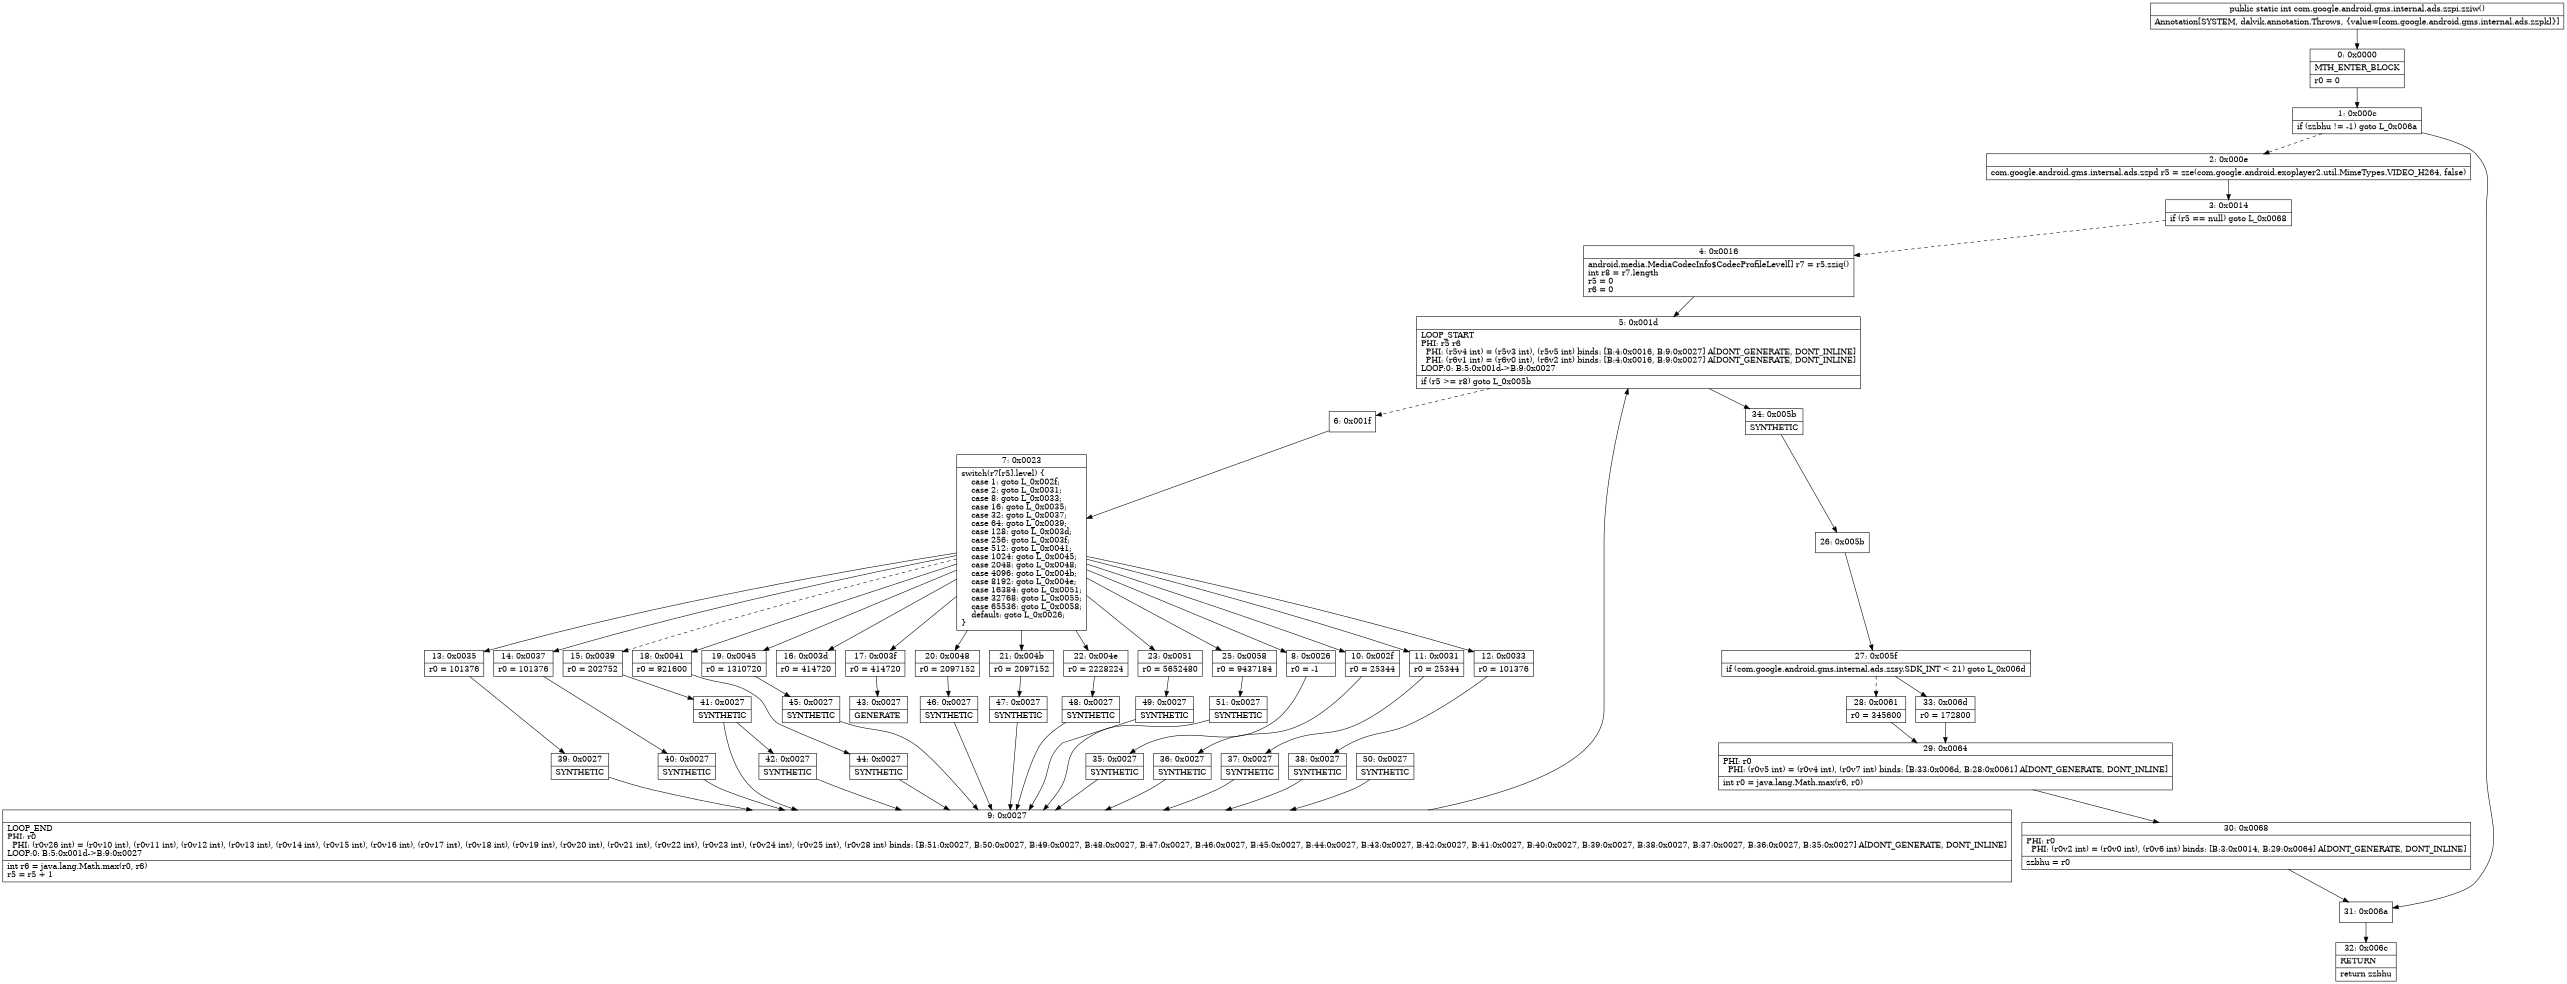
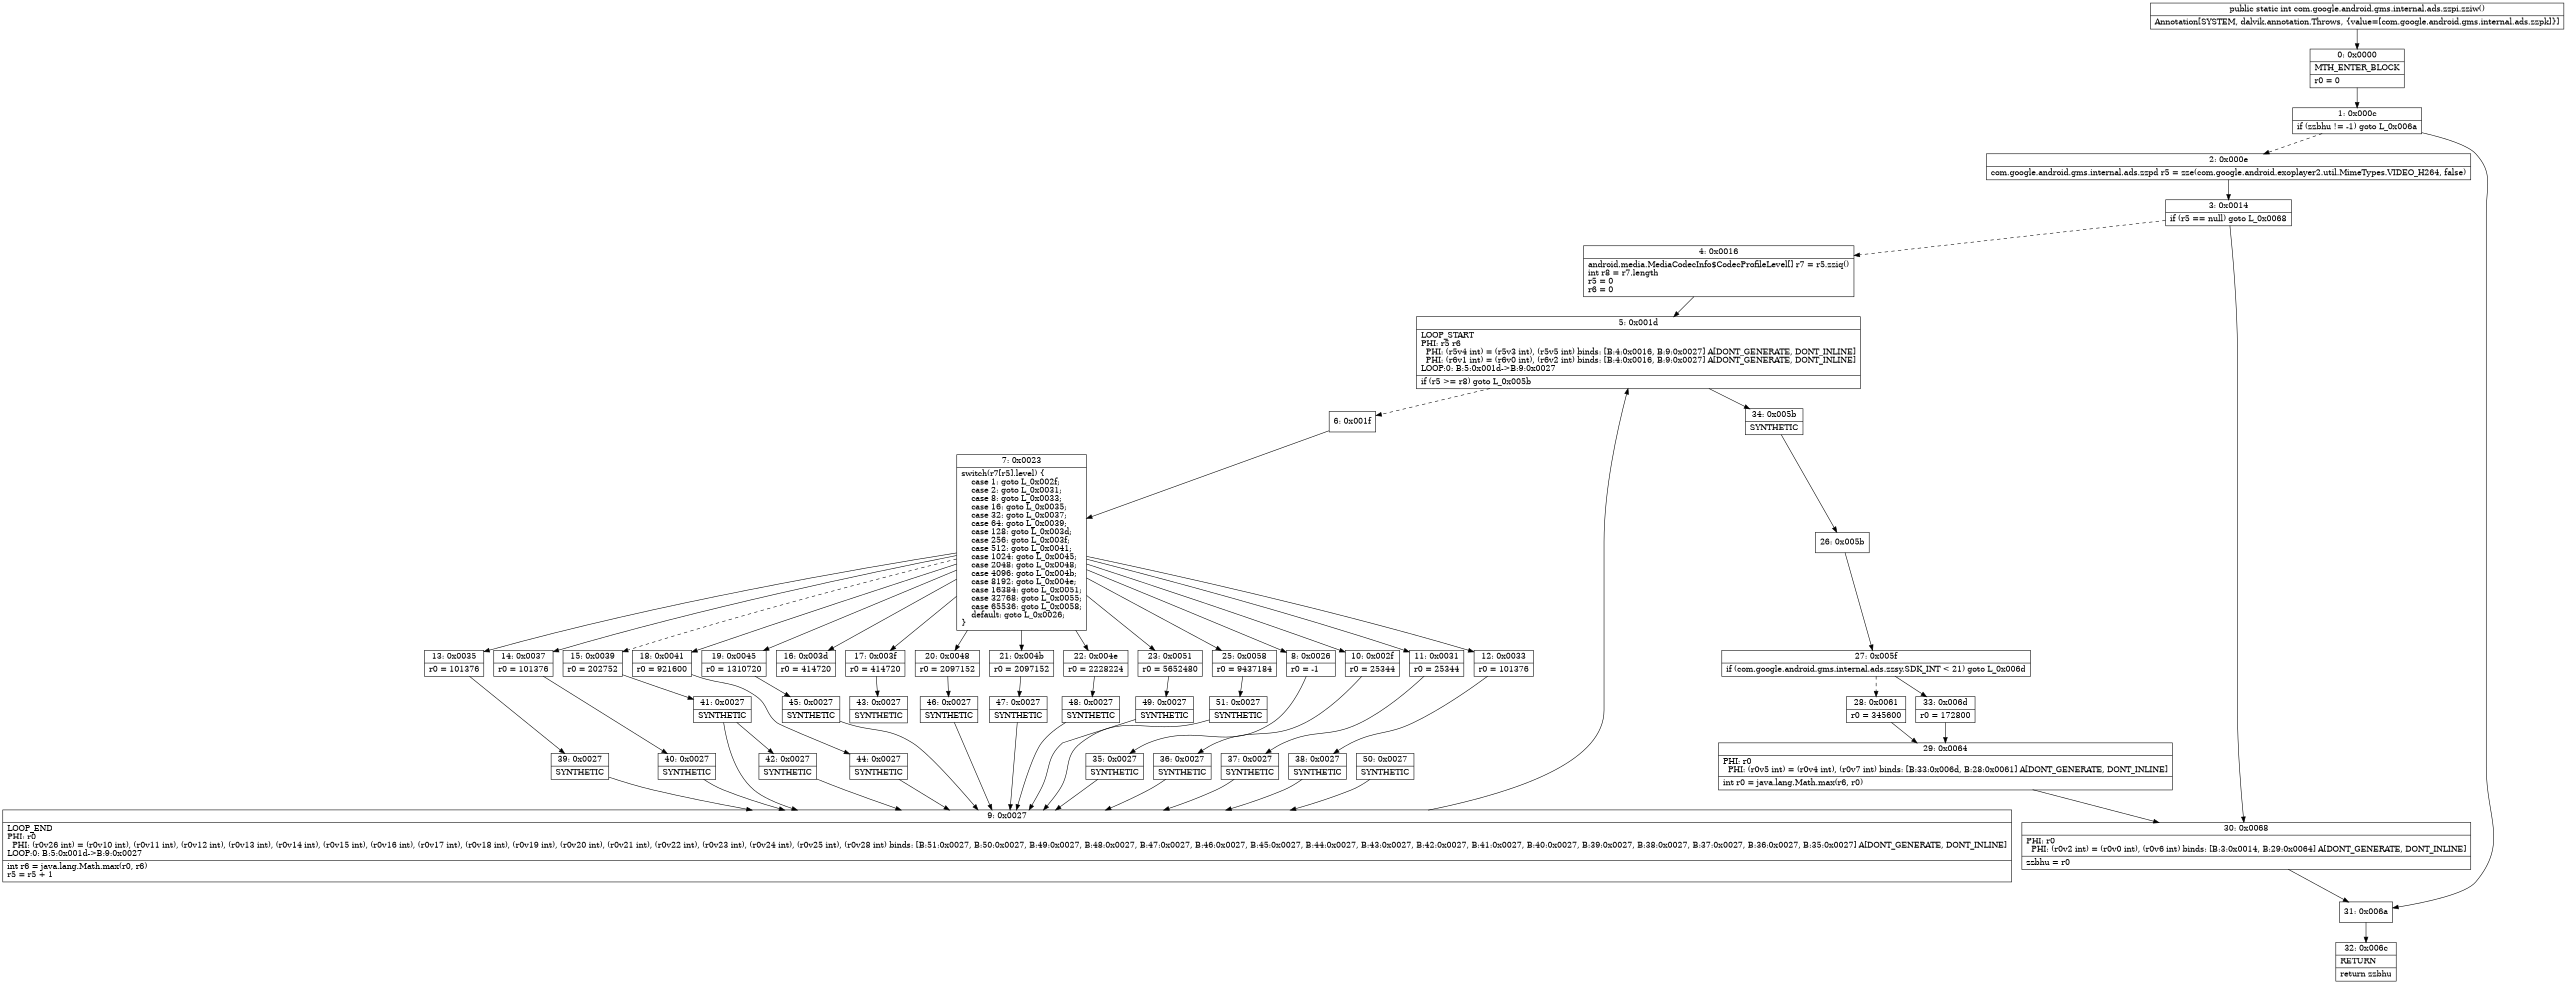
  digraph {
    node [shape=record]
    n1 [label="{0\:\ 0x0000|MTH_ENTER_BLOCK\l|r0 = 0\l}"]
    n2 [label="{1\:\ 0x000c|if (zzbhu != \-1) goto L_0x006a\l}"]
    n3 [label="{2\:\ 0x000e|com.google.android.gms.internal.ads.zzpd r5 = zze(com.google.android.exoplayer2.util.MimeTypes.VIDEO_H264, false)\l}"]
    n4 [label="{31\:\ 0x006a}"]
    n5 [label="{3\:\ 0x0014|if (r5 == null) goto L_0x0068\l}"]
    n6 [label="{32\:\ 0x006c|RETURN\l|return zzbhu\l}"]
    n7 [label="{4\:\ 0x0016|android.media.MediaCodecInfo$CodecProfileLevel[] r7 = r5.zziq()\lint r8 = r7.length\lr5 = 0\lr6 = 0\l}"]
    n8 [label="{30\:\ 0x0068|PHI: r0 \l  PHI: (r0v2 int) = (r0v0 int), (r0v6 int) binds: [B:3:0x0014, B:29:0x0064] A[DONT_GENERATE, DONT_INLINE]\l|zzbhu = r0\l}"]
    n9 [label="{5\:\ 0x001d|LOOP_START\lPHI: r5 r6 \l  PHI: (r5v4 int) = (r5v3 int), (r5v5 int) binds: [B:4:0x0016, B:9:0x0027] A[DONT_GENERATE, DONT_INLINE]\l  PHI: (r6v1 int) = (r6v0 int), (r6v2 int) binds: [B:4:0x0016, B:9:0x0027] A[DONT_GENERATE, DONT_INLINE]\lLOOP:0: B:5:0x001d\-\>B:9:0x0027\l|if (r5 \>= r8) goto L_0x005b\l}"]
    n10 [label="{6\:\ 0x001f}"]
    n11 [label="{34\:\ 0x005b|SYNTHETIC\l}"]
    n12 [label="{7\:\ 0x0023|switch(r7[r5].level) \{\l    case 1: goto L_0x002f;\l    case 2: goto L_0x0031;\l    case 8: goto L_0x0033;\l    case 16: goto L_0x0035;\l    case 32: goto L_0x0037;\l    case 64: goto L_0x0039;\l    case 128: goto L_0x003d;\l    case 256: goto L_0x003f;\l    case 512: goto L_0x0041;\l    case 1024: goto L_0x0045;\l    case 2048: goto L_0x0048;\l    case 4096: goto L_0x004b;\l    case 8192: goto L_0x004e;\l    case 16384: goto L_0x0051;\l    case 32768: goto L_0x0055;\l    case 65536: goto L_0x0058;\l    default: goto L_0x0026;\l\}\l}"]
    n13 [label="{26\:\ 0x005b}"]
    n14 [label="{8\:\ 0x0026|r0 = \-1\l}"]
    n15 [label="{10\:\ 0x002f|r0 = 25344\l}"]
    n16 [label="{11\:\ 0x0031|r0 = 25344\l}"]
    n17 [label="{12\:\ 0x0033|r0 = 101376\l}"]
    n18 [label="{13\:\ 0x0035|r0 = 101376\l}"]
    n19 [label="{14\:\ 0x0037|r0 = 101376\l}"]
    n20 [label="{15\:\ 0x0039|r0 = 202752\l}"]
    n21 [label="{16\:\ 0x003d|r0 = 414720\l}"]
    n22 [label="{17\:\ 0x003f|r0 = 414720\l}"]
    n23 [label="{18\:\ 0x0041|r0 = 921600\l}"]
    n24 [label="{19\:\ 0x0045|r0 = 1310720\l}"]
    n25 [label="{20\:\ 0x0048|r0 = 2097152\l}"]
    n26 [label="{21\:\ 0x004b|r0 = 2097152\l}"]
    n27 [label="{22\:\ 0x004e|r0 = 2228224\l}"]
    n28 [label="{23\:\ 0x0051|r0 = 5652480\l}"]
    n29 [label="{25\:\ 0x0058|r0 = 9437184\l}"]
    n30 [label="{35\:\ 0x0027|SYNTHETIC\l}"]
    n31 [label="{36\:\ 0x0027|SYNTHETIC\l}"]
    n32 [label="{37\:\ 0x0027|SYNTHETIC\l}"]
    n33 [label="{38\:\ 0x0027|SYNTHETIC\l}"]
    n34 [label="{39\:\ 0x0027|SYNTHETIC\l}"]
    n35 [label="{40\:\ 0x0027|SYNTHETIC\l}"]
    n36 [label="{41\:\ 0x0027|SYNTHETIC\l}"]
-   n37 [label="{43\:\ 0x0027|GENERATE\l}"]
+   n37 [label="{43\:\ 0x0027|SYNTHETIC\l}"]
    n38 [label="{44\:\ 0x0027|SYNTHETIC\l}"]
    n39 [label="{45\:\ 0x0027|SYNTHETIC\l}"]
    n40 [label="{46\:\ 0x0027|SYNTHETIC\l}"]
    n41 [label="{47\:\ 0x0027|SYNTHETIC\l}"]
    n42 [label="{48\:\ 0x0027|SYNTHETIC\l}"]
    n43 [label="{49\:\ 0x0027|SYNTHETIC\l}"]
    n44 [label="{51\:\ 0x0027|SYNTHETIC\l}"]
    n45 [label="{9\:\ 0x0027|LOOP_END\lPHI: r0 \l  PHI: (r0v26 int) = (r0v10 int), (r0v11 int), (r0v12 int), (r0v13 int), (r0v14 int), (r0v15 int), (r0v16 int), (r0v17 int), (r0v18 int), (r0v19 int), (r0v20 int), (r0v21 int), (r0v22 int), (r0v23 int), (r0v24 int), (r0v25 int), (r0v28 int) binds: [B:51:0x0027, B:50:0x0027, B:49:0x0027, B:48:0x0027, B:47:0x0027, B:46:0x0027, B:45:0x0027, B:44:0x0027, B:43:0x0027, B:42:0x0027, B:41:0x0027, B:40:0x0027, B:39:0x0027, B:38:0x0027, B:37:0x0027, B:36:0x0027, B:35:0x0027] A[DONT_GENERATE, DONT_INLINE]\lLOOP:0: B:5:0x001d\-\>B:9:0x0027\l|int r6 = java.lang.Math.max(r0, r6)\lr5 = r5 + 1\l}"]
    n46 [label="{42\:\ 0x0027|SYNTHETIC\l}"]
    n47 [label="{50\:\ 0x0027|SYNTHETIC\l}"]
    n48 [label="{27\:\ 0x005f|if (com.google.android.gms.internal.ads.zzsy.SDK_INT \< 21) goto L_0x006d\l}"]
    n49 [label="{28\:\ 0x0061|r0 = 345600\l}"]
    n50 [label="{33\:\ 0x006d|r0 = 172800\l}"]
    n51 [label="{29\:\ 0x0064|PHI: r0 \l  PHI: (r0v5 int) = (r0v4 int), (r0v7 int) binds: [B:33:0x006d, B:28:0x0061] A[DONT_GENERATE, DONT_INLINE]\l|int r0 = java.lang.Math.max(r6, r0)\l}"]
    n52 [label="{public static int com.google.android.gms.internal.ads.zzpi.zziw()  | Annotation[SYSTEM, dalvik.annotation.Throws, \{value=[com.google.android.gms.internal.ads.zzpk]\}]\l}"]
    n1 -> n2
    n2 -> n3 [style=dashed]
    n2 -> n4
    n3 -> n5
    n4 -> n6
    n5 -> n7 [style=dashed]
+   n5 -> n8
    n7 -> n9
    n8 -> n4
    n9 -> n10 [style=dashed]
    n9 -> n11
    n10 -> n12
    n11 -> n13
    n12 -> n14
    n12 -> n15
    n12 -> n16
    n12 -> n17
    n12 -> n18
    n12 -> n19
    n12 -> n20 [style=dashed]
    n12 -> n21
    n12 -> n22
    n12 -> n23
    n12 -> n24
    n12 -> n25
    n12 -> n26
    n12 -> n27
    n12 -> n28
    n12 -> n29
    n13 -> n48
    n14 -> n30
    n15 -> n31
    n16 -> n32
    n17 -> n33
    n18 -> n34
    n19 -> n35
    n20 -> n36
    n22 -> n37
    n23 -> n38
    n24 -> n39
    n25 -> n40
    n26 -> n41
    n27 -> n42
    n28 -> n43
    n29 -> n44
    n30 -> n45
    n31 -> n45
    n32 -> n45
    n33 -> n45
    n34 -> n45
    n35 -> n45
    n36 -> n45
    n36 -> n46
    n38 -> n45
    n39 -> n45
    n40 -> n45
    n41 -> n45
    n42 -> n45
    n43 -> n45
    n44 -> n45
    n45 -> n9
    n46 -> n45
    n47 -> n45
    n48 -> n49 [style=dashed]
    n48 -> n50
    n49 -> n51
    n50 -> n51
    n51 -> n8
    n52 -> n1
  }
